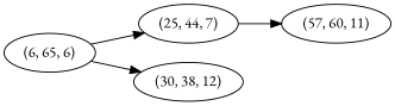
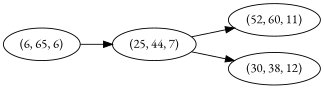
  digraph {
    fontname="EB Garamond"
    rankdir=LR
    node [fontname="EB Garamond"]
    edge [fontname="EB Garamond"]
    "(6, 65, 6)"
    "(25, 44, 7)"
-   "(52, 60, 11)" [label="(57, 60, 11)"]
+   "(52, 60, 11)"
    "(30, 38, 12)"
    "(6, 65, 6)" -> "(25, 44, 7)"
    "(25, 44, 7)" -> "(52, 60, 11)"
-   "(6, 65, 6)" -> "(30, 38, 12)"
+   "(25, 44, 7)" -> "(30, 38, 12)"
  }
